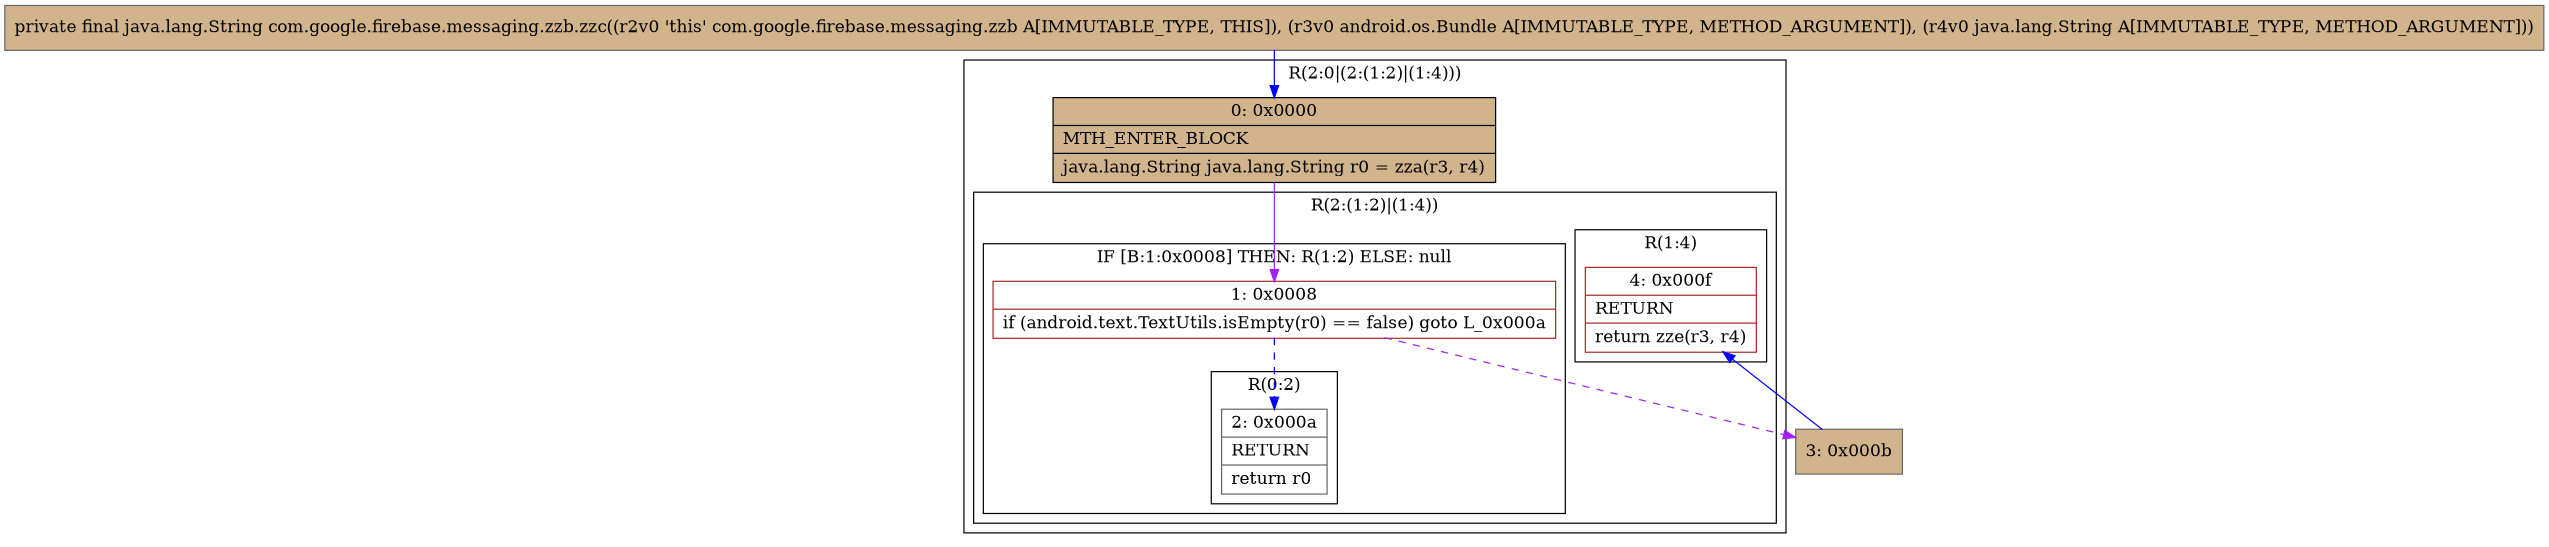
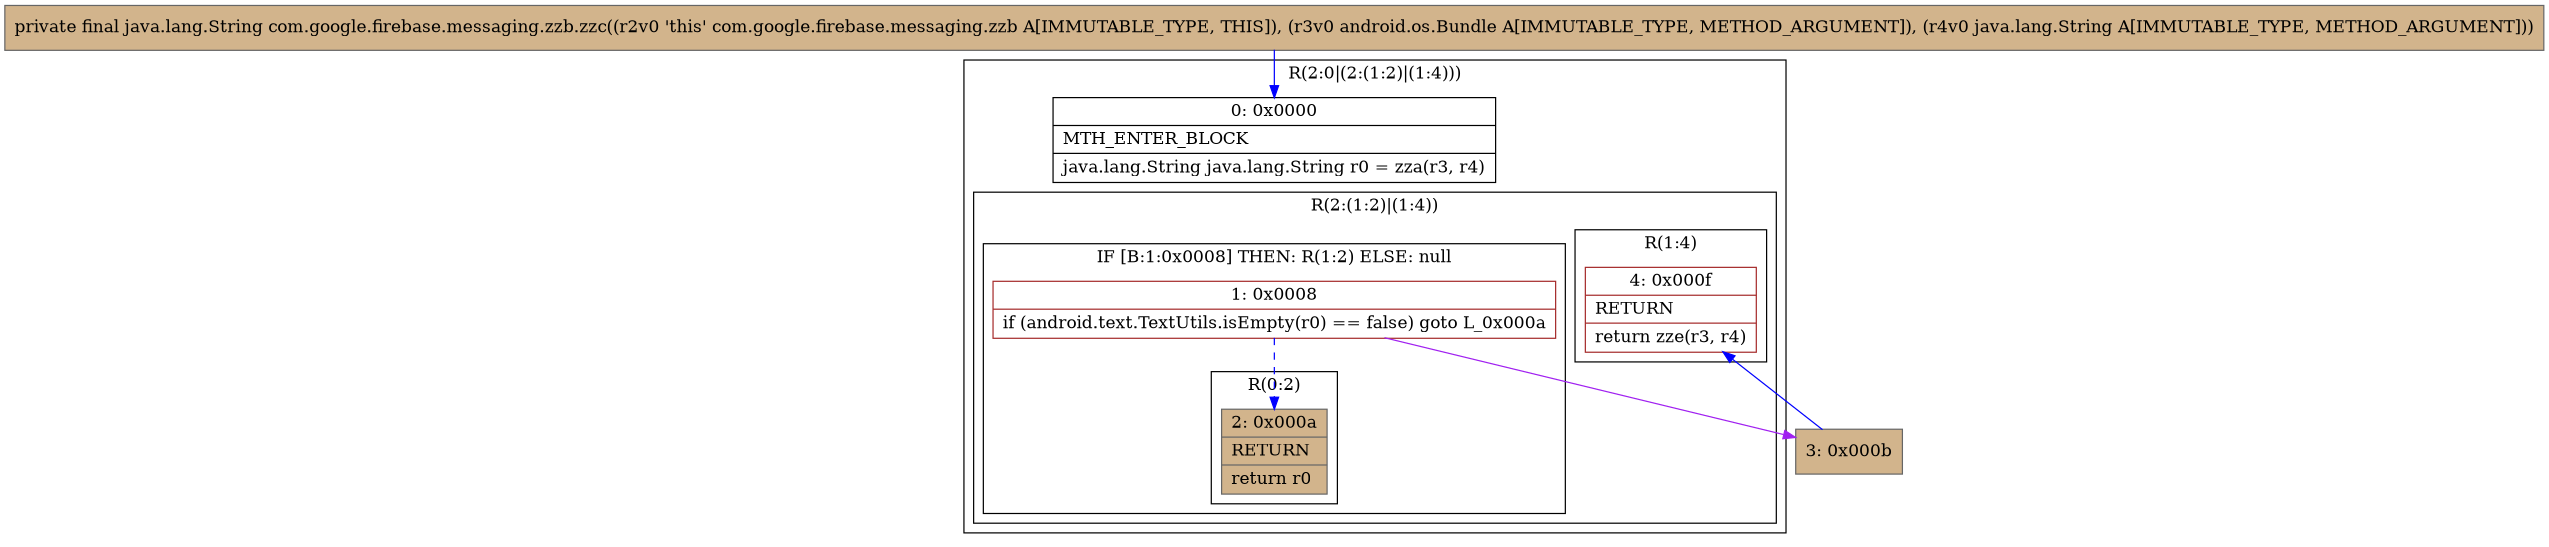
  digraph {
    node [color=gray40 fillcolor=white shape=record style=filled]
    edge [color=blue style=solid]
-   n1 [label="{2\:\ 0x000a|RETURN\l|return r0\l}"]
+   n1 [fillcolor=tan label="{2\:\ 0x000a|RETURN\l|return r0\l}"]
    n2 [color=brown label="{1\:\ 0x0008|if (android.text.TextUtils.isEmpty(r0) == false) goto L_0x000a\l}"]
    n3 [color=brown label="{4\:\ 0x000f|RETURN\l|return zze(r3, r4)\l}"]
-   n4 [color=black fillcolor=tan label="{0\:\ 0x0000|MTH_ENTER_BLOCK\l|java.lang.String java.lang.String r0 = zza(r3, r4)\l}"]
+   n4 [color=black label="{0\:\ 0x0000|MTH_ENTER_BLOCK\l|java.lang.String java.lang.String r0 = zza(r3, r4)\l}"]
    n5 [fillcolor=tan label="{3\:\ 0x000b}"]
    n6 [fillcolor=tan label="{private final java.lang.String com.google.firebase.messaging.zzb.zzc((r2v0 'this' com.google.firebase.messaging.zzb A[IMMUTABLE_TYPE, THIS]), (r3v0 android.os.Bundle A[IMMUTABLE_TYPE, METHOD_ARGUMENT]), (r4v0 java.lang.String A[IMMUTABLE_TYPE, METHOD_ARGUMENT])) }"]
    subgraph cluster_1 {
      label="R(2:0|(2:(1:2)|(1:4)))"
      n4
      subgraph cluster_2 {
        label="R(2:(1:2)|(1:4))"
        subgraph cluster_3 {
          label="IF [B:1:0x0008] THEN: R(1:2) ELSE: null"
          n2
          subgraph cluster_4 {
            label="R(0:2)"
            n1
          }
        }
        subgraph cluster_5 {
          label="R(1:4)"
          n3
        }
      }
    }
    n2 -> n1 [style=dashed]
-   n2 -> n5 [color=purple style=dashed]
-   n4 -> n2 [color=purple]
+   n2 -> n5 [color=purple]
    n5 -> n3
    n6 -> n4
  }
